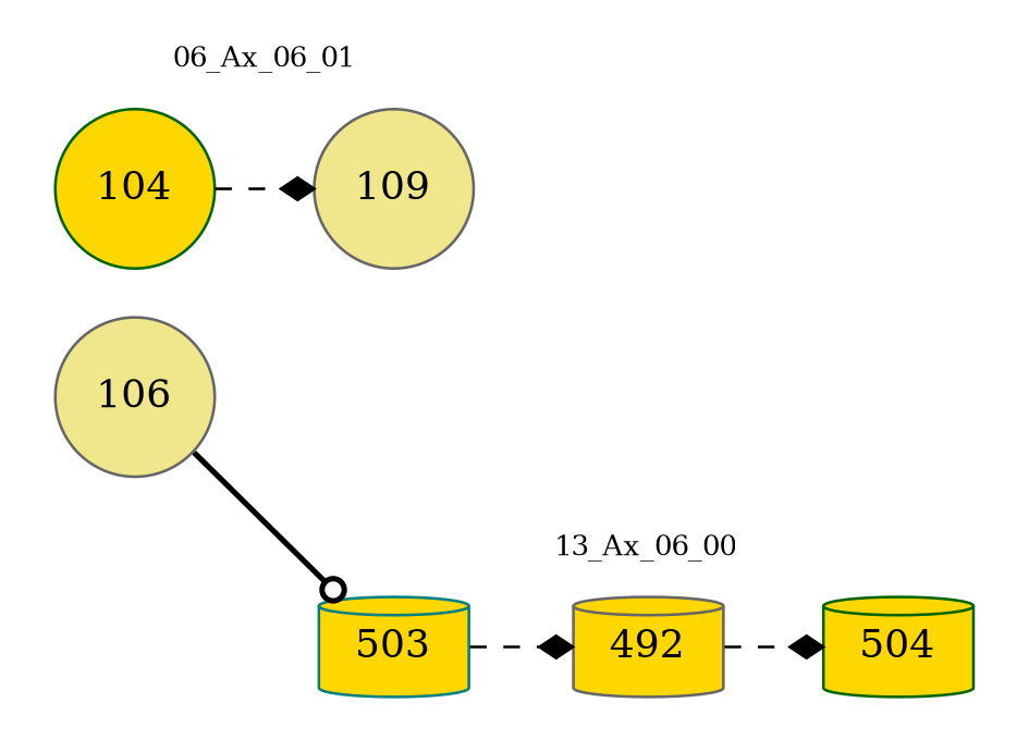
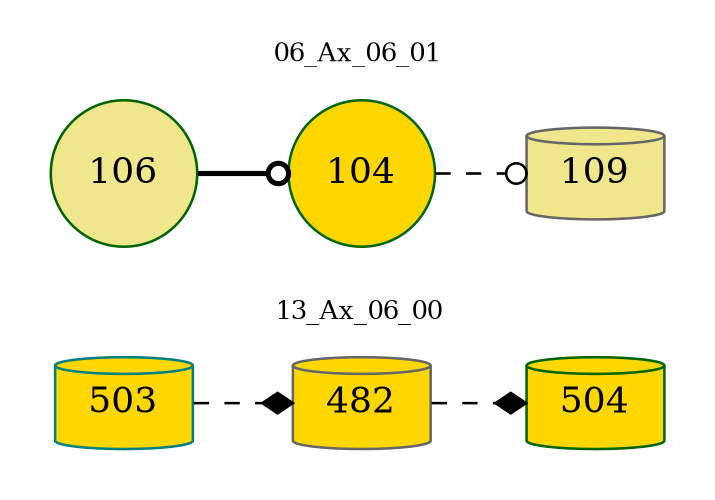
  digraph {
    rankdir=LR
    node [color=darkgreen fillcolor=gold shape=cylinder style=filled]
    edge [arrowhead=diamond color=black style=dashed]
    n1 [color=teal label=503]
-   n2 [color=gray40 label=492]
+   n2 [color=gray40 label=482]
    n3 [label=504]
-   n4 [color=gray40 fillcolor=khaki label=106 shape=circle]
+   n4 [fillcolor=khaki label=106 shape=circle]
    n5 [label=104 shape=circle]
-   n6 [color=gray40 fillcolor=khaki label=109 shape=circle]
+   n6 [color=gray40 fillcolor=khaki label=109]
    subgraph cluster_1 {
      color=white
      fontsize=10
      label="13_Ax_06_00"
      n1
      n2
      n3
    }
    subgraph cluster_2 {
      color=white
      fontsize=10
      label="06_Ax_06_01"
      n4
      n5
      n6
    }
    n1 -> n2
    n2 -> n3
-   n4 -> n1 [arrowhead=odot style=bold]
-   n5 -> n6
+   n4 -> n5 [arrowhead=odot style=bold]
+   n5 -> n6 [arrowhead=odot]
  }
